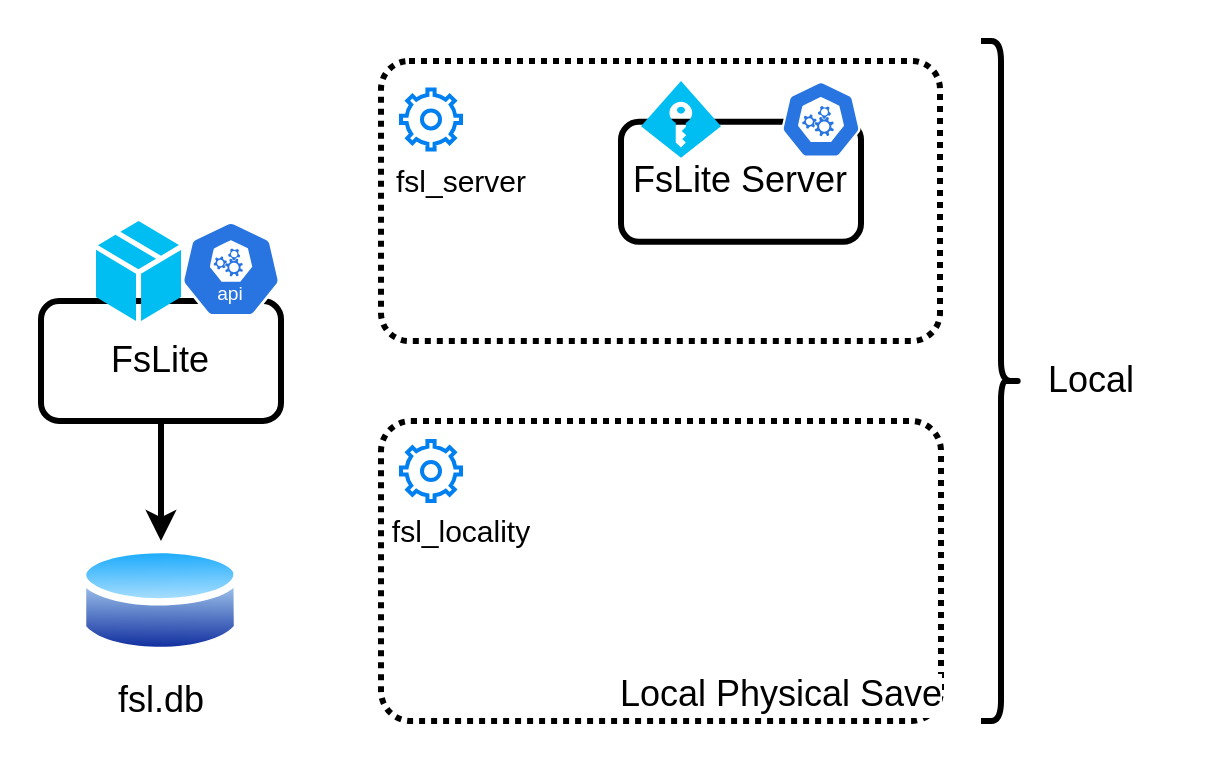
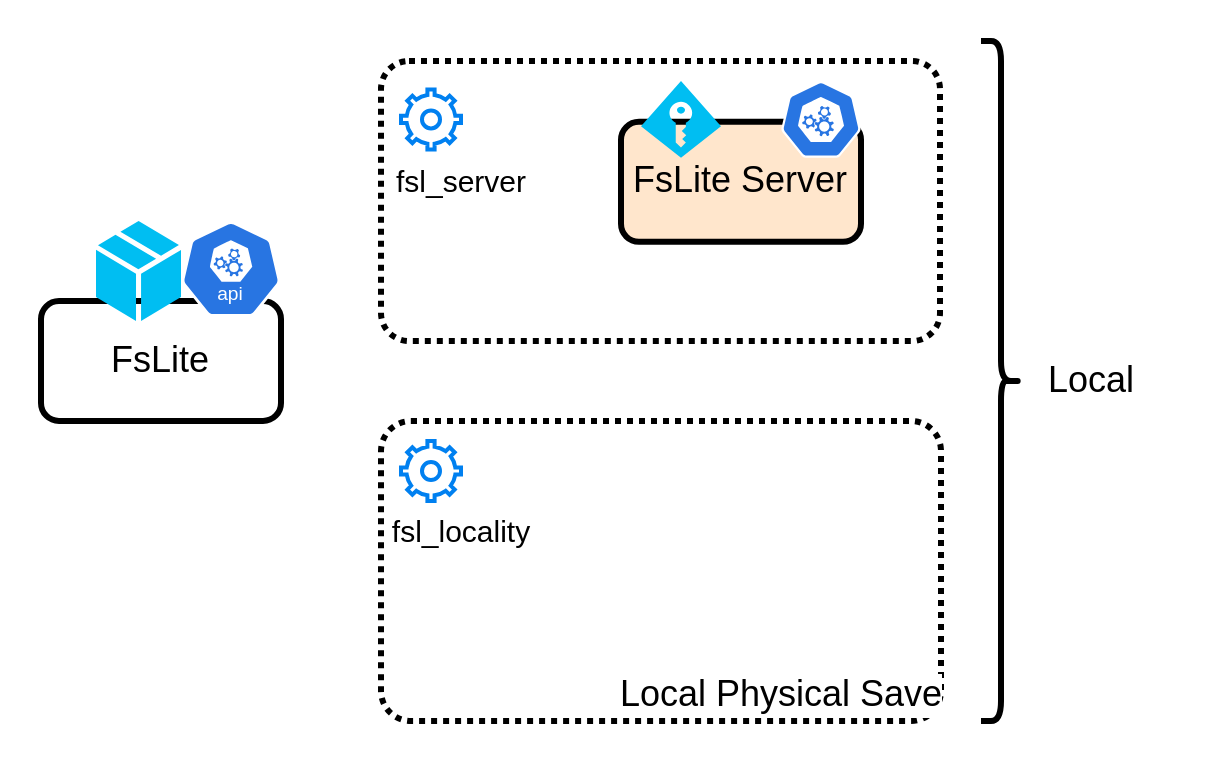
  <mxCell id="0" />
  <mxCell id="1" parent="0" />
  <mxCell id="2" value="" style="rounded=1;arcSize=10;dashed=1;fillColor=none;gradientColor=none;dashPattern=1 1;strokeWidth=3;" vertex="1" parent="1"><mxGeometry x="190" y="210" width="280" height="150" as="geometry" /></mxCell>
  <mxCell id="3" value="" style="rounded=1;arcSize=10;dashed=1;fillColor=none;gradientColor=none;dashPattern=1 1;strokeWidth=3;" vertex="1" parent="1"><mxGeometry x="190" y="30" width="279.5" height="140" as="geometry" /></mxCell>
  <mxCell id="4" value="Local Physical Save" style="shape=image;html=1;verticalAlign=top;verticalLabelPosition=bottom;labelBackgroundColor=#ffffff;imageAspect=0;aspect=fixed;image=https://cdn2.iconfinder.com/data/icons/freecns-cumulus/16/519554-050_Disk2-128.png;fontSize=18;" vertex="1" parent="1"><mxGeometry x="340" y="230" width="100" height="100" as="geometry" /></mxCell>
- <mxCell id="5" style="edgeStyle=orthogonalEdgeStyle;rounded=0;orthogonalLoop=1;jettySize=auto;html=1;strokeWidth=3;" edge="1" parent="1" source="6" target="11"><mxGeometry relative="1" as="geometry" /></mxCell>
  <mxCell id="6" value="FsLite" style="rounded=1;whiteSpace=wrap;html=1;fontSize=18;strokeWidth=3;" vertex="1" parent="1"><mxGeometry x="20" y="150" width="120" height="60" as="geometry" /></mxCell>
  <mxCell id="7" value="" style="aspect=fixed;sketch=0;html=1;dashed=0;whitespace=wrap;verticalLabelPosition=bottom;verticalAlign=top;fillColor=#2875E2;strokeColor=#ffffff;points=[[0.005,0.63,0],[0.1,0.2,0],[0.9,0.2,0],[0.5,0,0],[0.995,0.63,0],[0.72,0.99,0],[0.5,1,0],[0.28,0.99,0]];shape=mxgraph.kubernetes.icon2;kubernetesLabel=1;prIcon=api" vertex="1" parent="1"><mxGeometry x="90" y="110" width="50" height="48" as="geometry" /></mxCell>
  <mxCell id="8" value="" style="verticalLabelPosition=bottom;html=1;verticalAlign=top;align=center;strokeColor=none;fillColor=#00BEF2;shape=mxgraph.azure.cloud_service_package_file;" vertex="1" parent="1"><mxGeometry x="47.5" y="110" width="42.5" height="50" as="geometry" /></mxCell>
- <mxCell id="9" value="FsLite Server" style="rounded=1;whiteSpace=wrap;html=1;fontSize=18;strokeWidth=3;" vertex="1" parent="1"><mxGeometry x="310" y="60.4" width="120" height="60" as="geometry" /></mxCell>
+ <mxCell id="9" value="FsLite Server" style="rounded=1;whiteSpace=wrap;html=1;fontSize=18;strokeWidth=3;fillColor=#ffe6cc;" vertex="1" parent="1"><mxGeometry x="310" y="60.4" width="120" height="60" as="geometry" /></mxCell>
  <mxCell id="10" value="" style="aspect=fixed;sketch=0;html=1;dashed=0;whitespace=wrap;verticalLabelPosition=bottom;verticalAlign=top;fillColor=#2875E2;strokeColor=#ffffff;points=[[0.005,0.63,0],[0.1,0.2,0],[0.9,0.2,0],[0.5,0,0],[0.995,0.63,0],[0.72,0.99,0],[0.5,1,0],[0.28,0.99,0]];shape=mxgraph.kubernetes.icon2;prIcon=api" vertex="1" parent="1"><mxGeometry x="390" y="40" width="40" height="38.4" as="geometry" /></mxCell>
- <mxCell id="11" value="fsl.db" style="image;aspect=fixed;perimeter=ellipsePerimeter;html=1;align=center;shadow=0;dashed=0;spacingTop=3;image=img/lib/active_directory/database.svg;fontSize=18;strokeWidth=1;" vertex="1" parent="1"><mxGeometry x="39.46" y="270" width="81.08" height="60" as="geometry" /></mxCell>
  <mxCell id="12" value="" style="verticalLabelPosition=bottom;html=1;verticalAlign=top;align=center;strokeColor=none;fillColor=#00BEF2;shape=mxgraph.azure.access_control;" vertex="1" parent="1"><mxGeometry x="320" y="40" width="40" height="38.4" as="geometry" /></mxCell>
  <mxCell id="13" value="" style="html=1;verticalLabelPosition=bottom;align=center;labelBackgroundColor=#ffffff;verticalAlign=top;strokeWidth=2;strokeColor=#0080F0;shadow=0;dashed=0;shape=mxgraph.ios7.icons.settings;" vertex="1" parent="1"><mxGeometry x="200" y="44.2" width="30" height="30" as="geometry" /></mxCell>
  <mxCell id="14" value="" style="html=1;verticalLabelPosition=bottom;align=center;labelBackgroundColor=#ffffff;verticalAlign=top;strokeWidth=2;strokeColor=#0080F0;shadow=0;dashed=0;shape=mxgraph.ios7.icons.settings;" vertex="1" parent="1"><mxGeometry x="200" y="220" width="30" height="30" as="geometry" /></mxCell>
  <mxCell id="15" value="fsl_locality" style="text;html=1;align=center;verticalAlign=middle;resizable=0;points=[];autosize=1;strokeColor=none;fillColor=none;fontSize=15;" vertex="1" parent="1"><mxGeometry x="185" y="250" width="90" height="30" as="geometry" /></mxCell>
  <mxCell id="16" value="fsl_server" style="text;html=1;align=center;verticalAlign=middle;resizable=0;points=[];autosize=1;strokeColor=none;fillColor=none;fontSize=15;" vertex="1" parent="1"><mxGeometry x="185" y="75.4" width="90" height="30" as="geometry" /></mxCell>
  <mxCell id="17" value="" style="shape=curlyBracket;whiteSpace=wrap;html=1;rounded=1;flipH=1;labelPosition=right;verticalLabelPosition=middle;align=left;verticalAlign=middle;strokeWidth=3;" vertex="1" parent="1"><mxGeometry x="490" y="20" width="20" height="340" as="geometry" /></mxCell>
  <mxCell id="18" value="Local" style="text;html=1;align=center;verticalAlign=middle;resizable=0;points=[];autosize=1;strokeColor=none;fillColor=none;fontSize=18;" vertex="1" parent="1"><mxGeometry x="500" y="170" width="90" height="40" as="geometry" /></mxCell>
